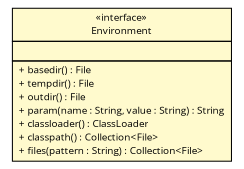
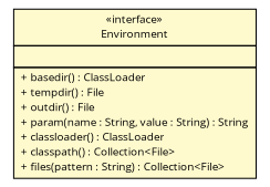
  digraph {
    nodesep=0.25
    ranksep=0.5
    fontname="Open Sans"
-   n1 [fontcolor=black fontname="Open Sans" fontsize=10.0 label=<<table title="com.qulice.spi.Environment" border="0" cellborder="1" cellspacing="0" cellpadding="2" port="p" bgcolor="lemonChiffon" href="./Environment.html"> 		<tr><td><table border="0" cellspacing="0" cellpadding="1"> <tr><td align="center" balign="center"> &#171;interface&#187; </td></tr> <tr><td align="center" balign="center"> Environment </td></tr> 		</table></td></tr> 		<tr><td><table border="0" cellspacing="0" cellpadding="1"> <tr><td align="left" balign="left">  </td></tr> 		</table></td></tr> 		<tr><td><table border="0" cellspacing="0" cellpadding="1"> <tr><td align="left" balign="left"> + basedir() : File </td></tr> <tr><td align="left" balign="left"> + tempdir() : File </td></tr> <tr><td align="left" balign="left"> + outdir() : File </td></tr> <tr><td align="left" balign="left"> + param(name : String, value : String) : String </td></tr> <tr><td align="left" balign="left"> + classloader() : ClassLoader </td></tr> <tr><td align="left" balign="left"> + classpath() : Collection&lt;File&gt; </td></tr> <tr><td align="left" balign="left"> + files(pattern : String) : Collection&lt;File&gt; </td></tr> 		</table></td></tr> 		</table>> shape=plaintext]
+   n1 [fontcolor=black fontname="Open Sans" fontsize=10.0 label=<<table title="com.qulice.spi.Environment" border="0" cellborder="1" cellspacing="0" cellpadding="2" port="p" bgcolor="lemonChiffon" href="./Environment.html"> 		<tr><td><table border="0" cellspacing="0" cellpadding="1"> <tr><td align="center" balign="center"> &#171;interface&#187; </td></tr> <tr><td align="center" balign="center"> Environment </td></tr> 		</table></td></tr> 		<tr><td><table border="0" cellspacing="0" cellpadding="1"> <tr><td align="left" balign="left">  </td></tr> 		</table></td></tr> 		<tr><td><table border="0" cellspacing="0" cellpadding="1"> <tr><td align="left" balign="left"> + basedir() : ClassLoader </td></tr> <tr><td align="left" balign="left"> + tempdir() : File </td></tr> <tr><td align="left" balign="left"> + outdir() : File </td></tr> <tr><td align="left" balign="left"> + param(name : String, value : String) : String </td></tr> <tr><td align="left" balign="left"> + classloader() : ClassLoader </td></tr> <tr><td align="left" balign="left"> + classpath() : Collection&lt;File&gt; </td></tr> <tr><td align="left" balign="left"> + files(pattern : String) : Collection&lt;File&gt; </td></tr> 		</table></td></tr> 		</table>> shape=plaintext]
  }
